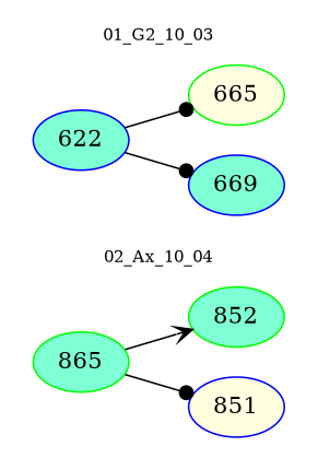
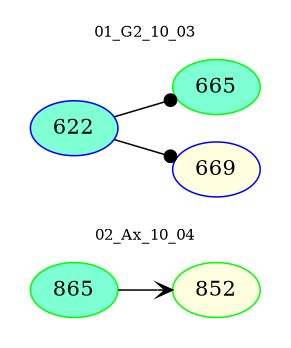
  digraph {
    rankdir=LR
    node [color=green fillcolor=aquamarine style=filled]
    edge [arrowhead=dot color=black]
    n1 [label=865]
-   n2 [color=blue fillcolor=lightyellow label=851]
-   n3 [label=852]
+   n3 [fillcolor=lightyellow label=852]
    n4 [color=blue label=622]
-   n5 [color=blue label=669]
-   n6 [fillcolor=lightyellow label=665]
+   n5 [color=blue fillcolor=lightyellow label=669]
+   n6 [label=665]
    subgraph cluster_1 {
      color=white
      fontsize=10
      label="02_Ax_10_04"
      n1
-     n2
      n3
    }
    subgraph cluster_2 {
      color=white
      fontsize=10
      label="01_G2_10_03"
      n4
      n5
      n6
    }
-   n1 -> n2
    n1 -> n3 [arrowhead=vee]
    n4 -> n5
    n4 -> n6
  }
